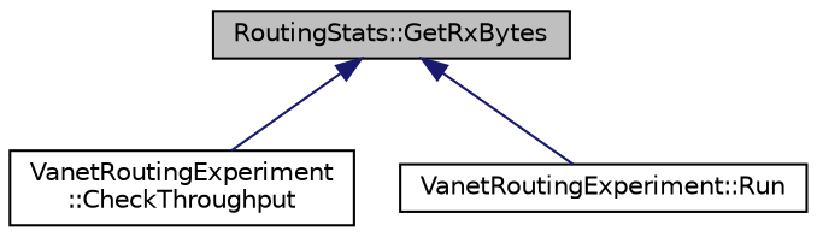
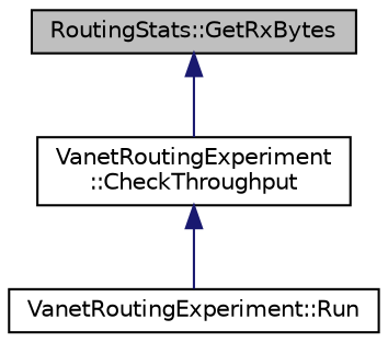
  digraph {
    rankdir=TB
    node [color=black fillcolor=white fontname=Helvetica fontsize=10 shape=record style=filled]
    edge [color=midnightblue dir=back fontname=Helvetica fontsize=10 labelfontname=Helvetica labelfontsize=10 style=solid]
    n1 [fillcolor=grey75 fontcolor=black height=0.2 label="RoutingStats::GetRxBytes" width=0.4]
    n2 [height=0.2 label="VanetRoutingExperiment\l::CheckThroughput" width=0.4]
    n3 [height=0.2 label="VanetRoutingExperiment::Run" width=0.4]
    n1 -> n2
-   n1 -> n3
+   n2 -> n3
  }
